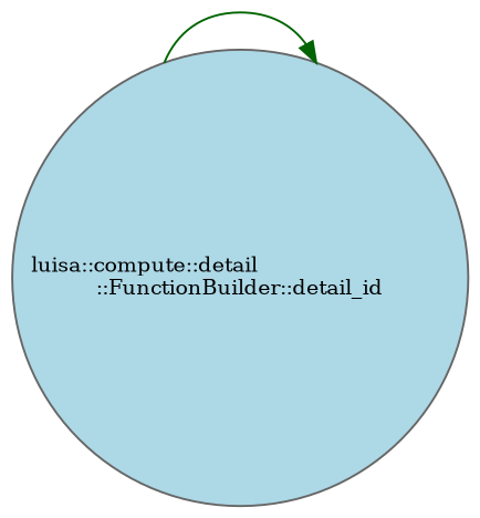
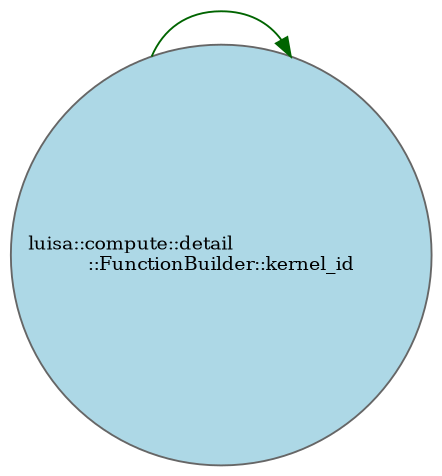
  digraph {
    rankdir=LR
    fontname="DejaVu Serif"
-   n1 [color=gray40 fillcolor=lightblue fontcolor=black fontname="DejaVu Serif" fontsize=10 height=0.2 label="luisa::compute::detail\l::FunctionBuilder::detail_id" shape=circle style=filled width=0.4]
+   n1 [color=gray40 fillcolor=lightblue fontcolor=black fontname="DejaVu Serif" fontsize=10 height=0.2 label="luisa::compute::detail\l::FunctionBuilder::kernel_id" shape=circle style=filled width=0.4]
    n1 -> n1 [color=darkgreen fontname="DejaVu Serif" fontsize=10 labelfontname=Helvetica labelfontsize=10 style=solid]
  }
